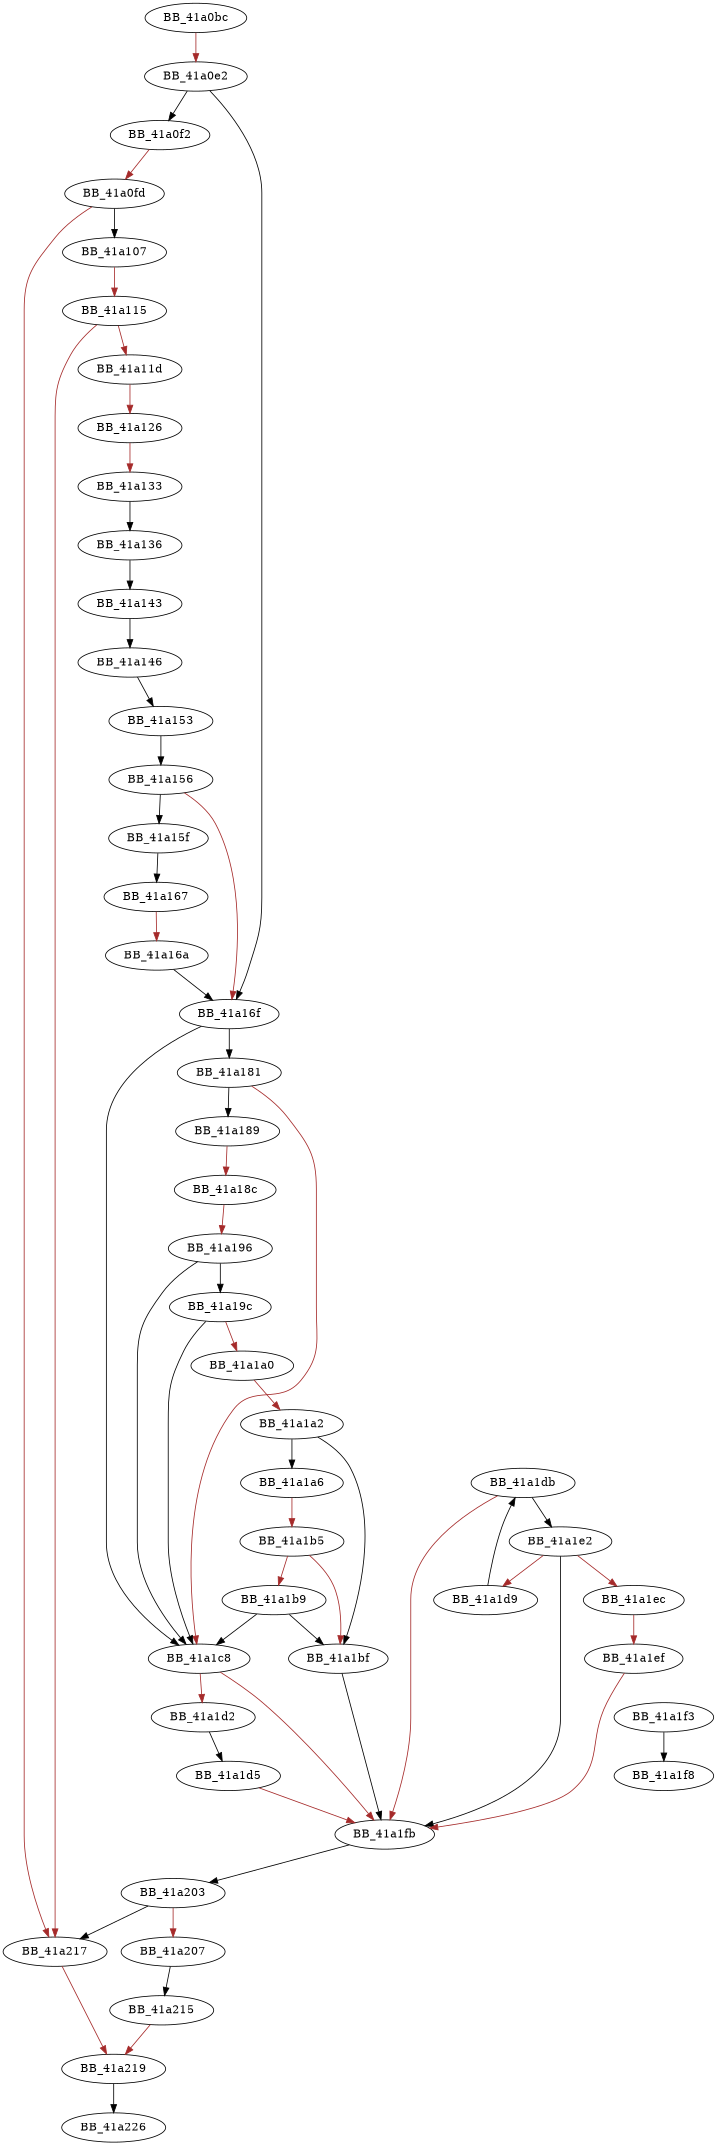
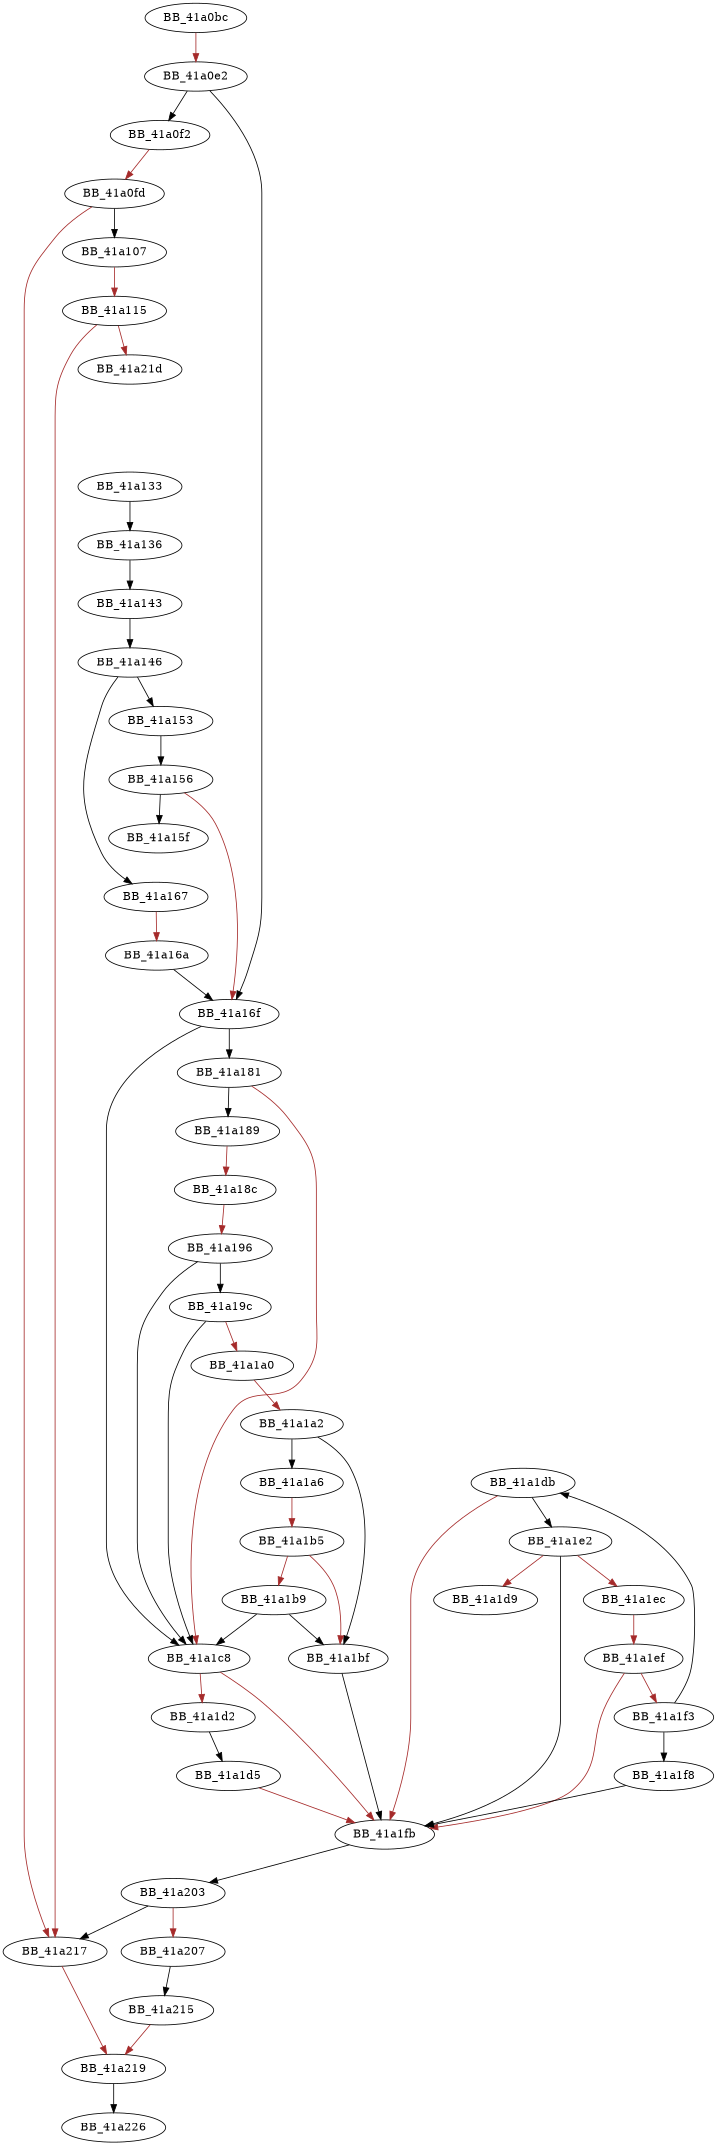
  digraph {
    edge [color=black]
    BB_41a0bc
    BB_41a0e2
    BB_41a0f2
    BB_41a16f
    BB_41a0fd
    BB_41a181
    BB_41a1c8
    BB_41a107
    BB_41a217
    BB_41a189
    BB_41a1fb
    BB_41a1d2
    BB_41a115
    BB_41a219
-   BB_41a11d
+   BB_41a11d [label=BB_41a21d]
    BB_41a226
-   BB_41a126
    BB_41a133
    BB_41a136
    BB_41a143
    BB_41a146
    BB_41a153
    BB_41a156
    BB_41a15f
    BB_41a167
    BB_41a16a
    BB_41a18c
    BB_41a203
    BB_41a1d5
    BB_41a196
    BB_41a19c
    BB_41a1a0
    BB_41a1a2
    BB_41a1a6
    BB_41a1bf
    BB_41a1b5
    BB_41a1b9
    BB_41a207
    BB_41a1d9
    BB_41a1db
    BB_41a1e2
    BB_41a1ec
    BB_41a1ef
    BB_41a1f3
    BB_41a1f8
    BB_41a215
    BB_41a0bc -> BB_41a0e2 [color=brown]
    BB_41a0e2 -> BB_41a0f2
    BB_41a0e2 -> BB_41a16f
    BB_41a0f2 -> BB_41a0fd [color=brown]
    BB_41a16f -> BB_41a181
    BB_41a16f -> BB_41a1c8
    BB_41a0fd -> BB_41a107
    BB_41a0fd -> BB_41a217 [color=brown]
    BB_41a181 -> BB_41a1c8 [color=brown]
    BB_41a181 -> BB_41a189
    BB_41a1c8 -> BB_41a1fb [color=brown]
    BB_41a1c8 -> BB_41a1d2 [color=brown]
    BB_41a107 -> BB_41a115 [color=brown]
    BB_41a217 -> BB_41a219 [color=brown]
    BB_41a189 -> BB_41a18c [color=brown]
    BB_41a1fb -> BB_41a203
    BB_41a1d2 -> BB_41a1d5
    BB_41a115 -> BB_41a217 [color=brown]
    BB_41a115 -> BB_41a11d [color=brown]
    BB_41a219 -> BB_41a226
-   BB_41a11d -> BB_41a126 [color=brown]
-   BB_41a126 -> BB_41a133 [color=brown]
    BB_41a133 -> BB_41a136
    BB_41a136 -> BB_41a143
    BB_41a143 -> BB_41a146
    BB_41a146 -> BB_41a153
    BB_41a153 -> BB_41a156
    BB_41a156 -> BB_41a16f [color=brown]
    BB_41a156 -> BB_41a15f
-   BB_41a15f -> BB_41a167
+   BB_41a146 -> BB_41a167
    BB_41a167 -> BB_41a16a [color=brown]
    BB_41a16a -> BB_41a16f
    BB_41a18c -> BB_41a196 [color=brown]
    BB_41a203 -> BB_41a217
    BB_41a203 -> BB_41a207 [color=brown]
    BB_41a1d5 -> BB_41a1fb [color=brown]
    BB_41a196 -> BB_41a1c8
    BB_41a196 -> BB_41a19c
    BB_41a19c -> BB_41a1c8
    BB_41a19c -> BB_41a1a0 [color=brown]
    BB_41a1a0 -> BB_41a1a2 [color=brown]
    BB_41a1a2 -> BB_41a1a6
    BB_41a1a2 -> BB_41a1bf
    BB_41a1a6 -> BB_41a1b5 [color=brown]
    BB_41a1bf -> BB_41a1fb
    BB_41a1b5 -> BB_41a1bf [color=brown]
    BB_41a1b5 -> BB_41a1b9 [color=brown]
    BB_41a1b9 -> BB_41a1c8
    BB_41a1b9 -> BB_41a1bf
    BB_41a207 -> BB_41a215
-   BB_41a1d9 -> BB_41a1db
+   BB_41a1f3 -> BB_41a1db
    BB_41a1db -> BB_41a1fb [color=brown]
    BB_41a1db -> BB_41a1e2
    BB_41a1e2 -> BB_41a1fb
    BB_41a1e2 -> BB_41a1d9 [color=brown]
    BB_41a1e2 -> BB_41a1ec [color=brown]
    BB_41a1ec -> BB_41a1ef [color=brown]
    BB_41a1ef -> BB_41a1fb [color=brown]
+   BB_41a1ef -> BB_41a1f3 [color=brown]
    BB_41a1f3 -> BB_41a1f8
+   BB_41a1f8 -> BB_41a1fb
    BB_41a215 -> BB_41a219 [color=brown]
  }
